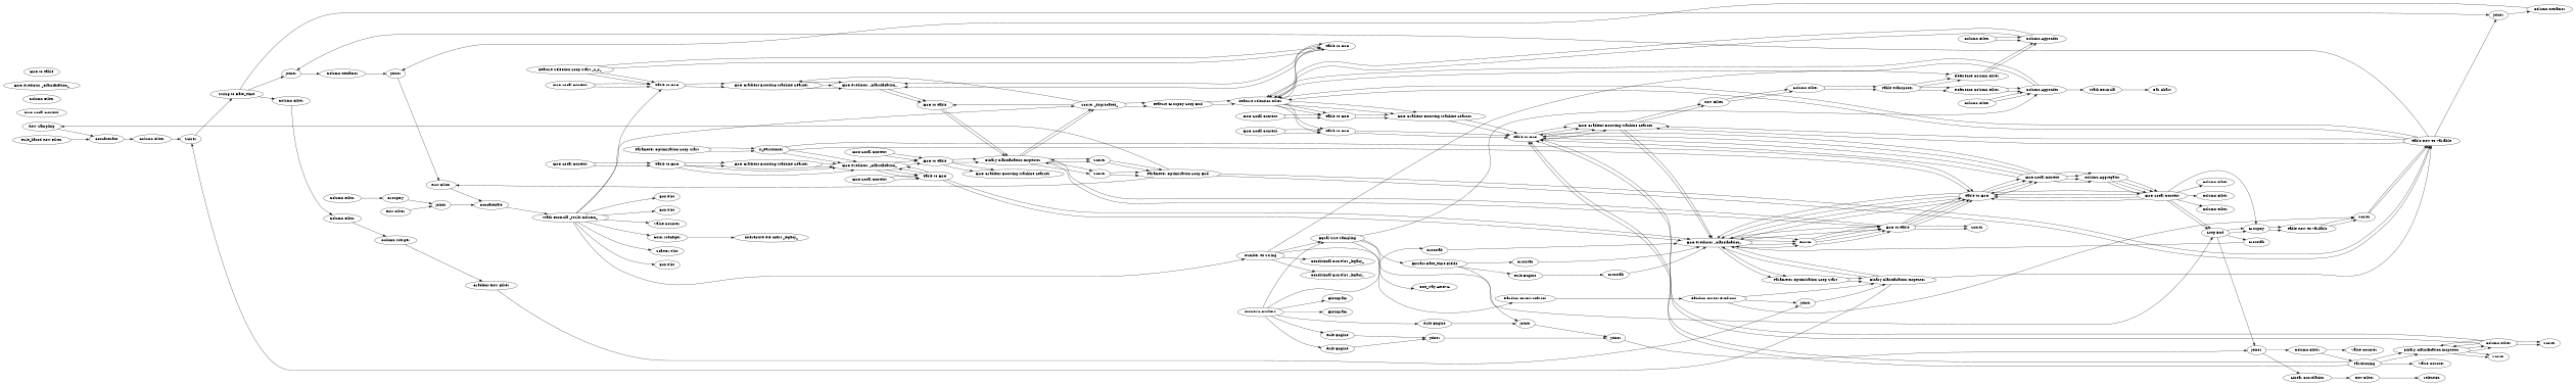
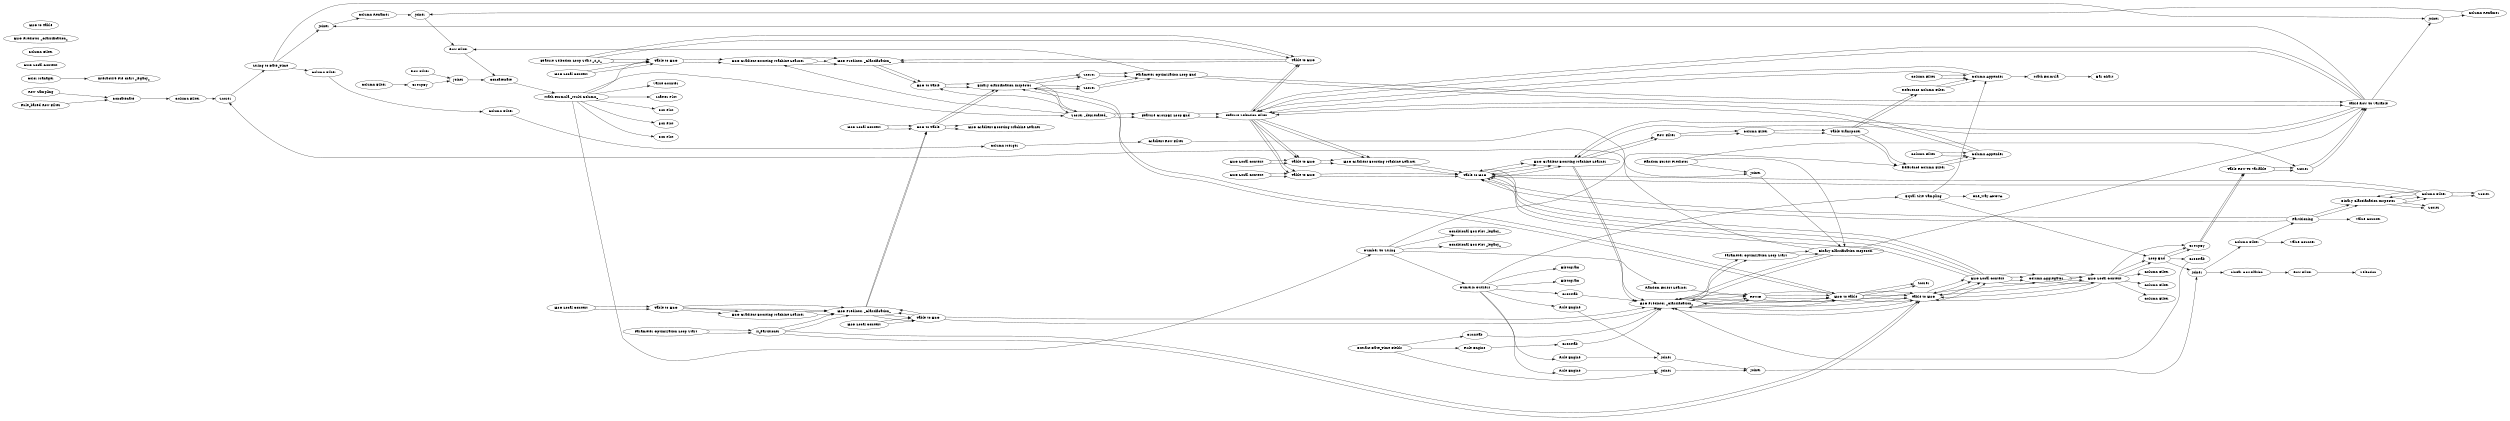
  digraph {
    rankdir=LR
    n1 [label="Row Sampling"]
    n2 [label=Concatenate]
    n3 [label="Column Filter"]
    n4 [label="Interactive Pie chart _legacy_"]
    n5 [label="Parameter Optimization Loop End"]
    n6 [label="Table Row To Variable"]
    n7 [label="Row Filter"]
    n8 [label="Feature Selection Filter"]
    n9 [label=Joiner]
    n10 [label=Joiner]
    n11 [label="H2O Gradient Boosting Machine Learner"]
    n12 [label=Concatenate]
    n13 [label=Scorer]
    n14 [label="Color Manager"]
    n15 [label="Scatter Plot"]
    n16 [label="Reference Column Filter"]
    n17 [label="Column Appender"]
    n18 [label="Feature Selection Loop Start _2_2_"]
    n19 [label="Table to H2O"]
    n20 [label="Table to H2O"]
    n21 [label="H2O Gradient Boosting Machine Learner"]
    n22 [label="H2O Predictor _Classification_"]
    n23 [label="H2O to Table"]
    n24 [label="Binary Classification Inspector"]
    n25 [label="Scorer _deprecated_"]
    n26 [label=Scorer]
    n27 [label=Scorer]
    n28 [label="Feature GroupBy Loop End"]
    n29 [label="Column Appender"]
    n30 [label="Math Formula"]
    n31 [label="Bar Chart"]
    n32 [label="Table to H2O"]
    n33 [label="Table to H2O"]
    n34 [label="H2O Gradient Boosting Machine Learner"]
    n35 [label="Math Formula _Multi Column_"]
    n36 [label="Number To String"]
    n37 [label="Box Plot"]
    n38 [label="Box Plot"]
    n39 [label="Box Plot"]
    n40 [label="Value Counter"]
    n41 [label="Conditional Box Plot _legacy_"]
    n42 [label="Conditional Box Plot _legacy_"]
    n43 [label="Random Forest Learner"]
    n44 [label="Numeric Outliers"]
    n45 [label="Random Forest Predictor"]
    n46 [label="Equal Size Sampling"]
    n47 [label=Crosstab]
    n48 [label="Rule Engine"]
    n49 [label=Histogram]
    n50 [label="Rule Engine"]
    n51 [label=Histogram]
    n52 [label="Rule Engine"]
    n53 [label="Extract Date_Time Fields"]
    n54 [label="Loop End"]
    n55 [label="One_way ANOVA"]
    n56 [label="Rule Engine"]
    n57 [label=Crosstab]
    n58 [label=Joiner]
    n59 [label=GroupBy]
    n60 [label=Crosstab]
    n61 [label=Joiner]
    n62 [label="Binary Classification Inspector"]
    n63 [label=Joiner]
    n64 [label=Scorer]
    n65 [label="H2O Predictor _Classification_"]
    n66 [label=Joiner]
    n67 [label=Crosstab]
    n68 [label=Joiner]
    n69 [label="H2O to Table"]
    n70 [label=RowID]
    n71 [label="Parameter Optimization Loop Start"]
    n72 [label="Table to H2O"]
    n73 [label="H2O Local Context"]
    n74 [label="Column Aggregator"]
    n75 [label="Table to H2O"]
    n76 [label="H2O Local Context"]
    n77 [label="Column Filter"]
    n78 [label="Column Filter"]
    n79 [label="Column Filter"]
    n80 [label="Table Row To Variable"]
    n81 [label=Scorer]
    n82 [label="Linear Correlation"]
    n83 [label="Column Filter"]
    n84 [label="Row Filter"]
    n85 [label="Value Counter"]
    n86 [label=Partitioning]
    n87 [label=Selection]
    n88 [label="Rule_based Row Filter"]
    n89 [label=Joiner]
    n90 [label="String to Date_Time"]
    n91 [label="Column Filter"]
    n92 [label="Column Merger"]
    n93 [label="Gradient Row Filter"]
    n94 [label="Column Filter"]
    n95 [label="Column Renamer"]
    n96 [label="Column Renamer"]
    n97 [label="Row Filter"]
    n98 [label="Row Filter"]
    n99 [label=Joiner]
    n100 [label="Column Filter"]
    n101 [label=GroupBy]
    n102 [label="Value Counter"]
    n103 [label="Binary Classification Inspector"]
    n104 [label=Scorer]
    n105 [label="Column Filter"]
    n106 [label="Column Filter"]
    n107 [label="Table Transposer"]
    n108 [label="Reference Column Filter"]
    n109 [label="Column Filter"]
    n110 [label="H2O Local Context"]
    n111 [label="H2O Local Context"]
    n112 [label="Column Filter"]
    n113 [label=X_Partitioner]
    n114 [label="H2O Predictor _Classification_"]
    n115 [label="H2O to Table"]
    n116 [label="Table to H2O"]
    n117 [label="Column Filter"]
    n118 [label="Parameter Optimization Loop Start"]
    n119 [label="H2O Gradient Boosting Machine Learner"]
    n120 [label="H2O Local Context"]
    n121 [label="Table to H2O"]
    n122 [label="H2O Gradient Boosting Machine Learner"]
    n123 [label="H2O Local Context"]
    n124 [label="H2O Local Context"]
    n125 [label="H2O Local Context"]
    n126 [label=Scorer]
    n127 [label="H2O Predictor _Classification_"]
    n128 [label="H2O to Table"]
    n129 [label="H2O Local Context"]
    n1 -> n2
    n2 -> n3
    n3 -> n13
-   n5 -> n1
    n5 -> n6
    n5 -> n6
    n5 -> n7
    n6 -> n8
    n6 -> n8
    n6 -> n9
    n6 -> n10
    n6 -> n11
    n6 -> n11
    n7 -> n12
    n8 -> n20
    n8 -> n20
    n8 -> n32
    n8 -> n32
    n8 -> n33
    n8 -> n33
    n8 -> n34
    n8 -> n34
    n9 -> n95
    n10 -> n96
    n11 -> n65
    n11 -> n65
    n11 -> n97
    n11 -> n97
    n12 -> n35
    n13 -> n90
    n14 -> n4
    n16 -> n17
    n16 -> n17
    n17 -> n8
    n17 -> n8
    n18 -> n19
    n18 -> n19
    n18 -> n20
    n18 -> n20
    n19 -> n21
    n19 -> n21
    n20 -> n22
    n20 -> n22
    n21 -> n22
    n21 -> n22
    n21 -> n22
    n22 -> n23
    n22 -> n23
    n23 -> n24
    n23 -> n24
    n24 -> n25
    n24 -> n25
    n24 -> n26
    n24 -> n26
    n24 -> n27
    n24 -> n27
    n25 -> n21
    n25 -> n23
    n25 -> n28
    n25 -> n28
    n26 -> n5
    n26 -> n5
    n27 -> n5
    n27 -> n5
    n28 -> n8
    n28 -> n8
    n29 -> n8
    n29 -> n8
    n29 -> n30
    n30 -> n31
    n32 -> n75
    n32 -> n75
    n33 -> n34
    n33 -> n34
    n34 -> n75
    n34 -> n75
-   n35 -> n14
    n35 -> n15
    n35 -> n19
    n35 -> n25
    n35 -> n36
    n35 -> n37
    n35 -> n38
    n35 -> n39
    n35 -> n40
    n36 -> n16
    n36 -> n41
    n36 -> n42
    n36 -> n43
-   n36 -> n46
-   n43 -> n45
+   n36 -> n44
+   n43 -> n70
    n44 -> n46
    n44 -> n47
    n44 -> n48
    n44 -> n49
    n44 -> n50
    n44 -> n51
    n44 -> n52
    n45 -> n62
    n45 -> n63
    n45 -> n64
    n46 -> n29
-   n46 -> n53
    n46 -> n54
    n46 -> n55
    n47 -> n65
    n48 -> n58
    n50 -> n66
    n52 -> n66
    n53 -> n56
    n53 -> n57
    n53 -> n58
    n54 -> n59
    n54 -> n59
    n54 -> n60
    n54 -> n61
    n56 -> n67
    n57 -> n65
    n58 -> n68
    n59 -> n80
    n59 -> n80
    n60 -> n65
    n61 -> n82
    n61 -> n83
    n62 -> n6
    n62 -> n13
    n62 -> n65
    n62 -> n65
    n63 -> n62
    n64 -> n6
    n64 -> n6
    n65 -> n69
    n65 -> n69
    n65 -> n70
    n65 -> n70
    n65 -> n70
    n65 -> n70
    n65 -> n71
    n65 -> n71
    n66 -> n68
    n67 -> n65
    n68 -> n61
    n69 -> n24
    n69 -> n24
    n69 -> n72
    n69 -> n72
    n69 -> n72
    n69 -> n72
    n69 -> n81
    n69 -> n81
    n70 -> n69
    n70 -> n69
    n70 -> n69
    n70 -> n69
    n71 -> n62
    n71 -> n62
    n72 -> n65
    n72 -> n65
    n72 -> n65
    n72 -> n65
    n72 -> n73
    n72 -> n73
    n72 -> n73
    n72 -> n73
    n73 -> n74
    n73 -> n74
    n73 -> n74
    n73 -> n74
    n73 -> n75
    n73 -> n75
    n73 -> n75
    n73 -> n75
    n74 -> n76
    n74 -> n76
    n74 -> n76
    n74 -> n76
    n75 -> n11
    n75 -> n11
    n75 -> n11
    n75 -> n11
    n76 -> n54
    n76 -> n54
    n76 -> n59
    n76 -> n72
    n76 -> n72
    n76 -> n72
    n76 -> n72
    n76 -> n77
    n76 -> n78
    n76 -> n79
    n80 -> n64
    n80 -> n64
    n82 -> n84
    n83 -> n85
    n83 -> n86
    n84 -> n87
    n86 -> n75
    n86 -> n75
    n86 -> n102
    n86 -> n103
    n86 -> n103
    n88 -> n2
    n89 -> n7
    n90 -> n9
    n90 -> n10
    n90 -> n94
    n91 -> n92
    n92 -> n93
    n93 -> n63
    n94 -> n91
    n95 -> n89
    n96 -> n89
    n97 -> n106
    n97 -> n106
    n98 -> n99
    n99 -> n12
    n100 -> n101
    n101 -> n99
    n103 -> n104
    n103 -> n104
    n103 -> n105
    n103 -> n105
    n105 -> n75
    n105 -> n75
    n105 -> n103
    n105 -> n103
    n105 -> n126
    n105 -> n126
    n106 -> n107
    n106 -> n107
    n107 -> n16
    n107 -> n16
    n107 -> n108
    n107 -> n108
    n108 -> n29
    n108 -> n29
    n109 -> n17
    n109 -> n17
    n110 -> n19
    n110 -> n19
    n112 -> n29
    n112 -> n29
    n113 -> n72
    n113 -> n72
    n113 -> n114
    n113 -> n114
    n114 -> n115
    n114 -> n115
    n114 -> n116
    n114 -> n116
    n115 -> n24
    n115 -> n24
    n115 -> n119
    n115 -> n119
    n116 -> n65
    n116 -> n65
    n116 -> n114
    n116 -> n114
    n118 -> n113
    n118 -> n113
    n120 -> n115
    n120 -> n115
    n121 -> n114
    n121 -> n114
    n121 -> n122
    n121 -> n122
    n122 -> n114
    n122 -> n114
    n123 -> n116
    n123 -> n116
    n124 -> n121
    n124 -> n121
    n125 -> n32
    n125 -> n32
    n129 -> n33
    n129 -> n33
  }
